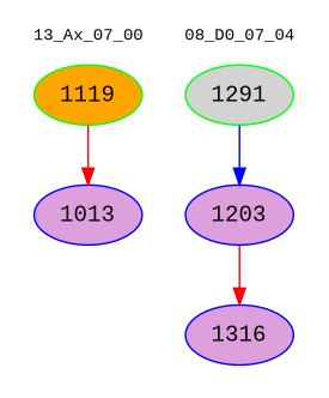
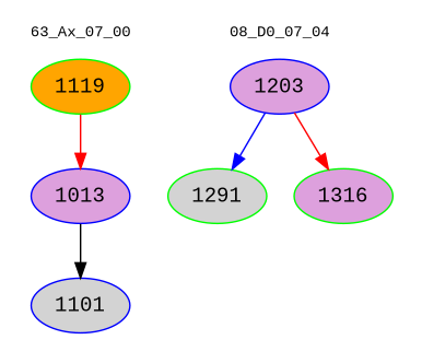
  digraph {
    fontname="Liberation Mono"
    node [color=blue fillcolor=plum fontname="Liberation Mono" style=filled]
    edge [color=red fontname="Liberation Mono"]
    n1 [color=green fillcolor=orange label=1119]
    n2 [label=1013]
+   n3 [fillcolor=lightgrey label=1101]
    n4 [color=green fillcolor=lightgrey label=1291]
    n5 [label=1203]
-   n6 [label=1316]
+   n6 [color=green label=1316]
    subgraph cluster_1 {
      color=white
      fontsize=10
-     label="13_Ax_07_00"
+     label="63_Ax_07_00"
      n1
      n2
+     n3
    }
    subgraph cluster_2 {
      color=white
      fontsize=10
      label="08_D0_07_04"
      n4
      n5
      n6
    }
    n1 -> n2
-   n4 -> n5 [color=blue]
+   n2 -> n3 [color=black]
+   n5 -> n4 [color=blue]
    n5 -> n6
  }
